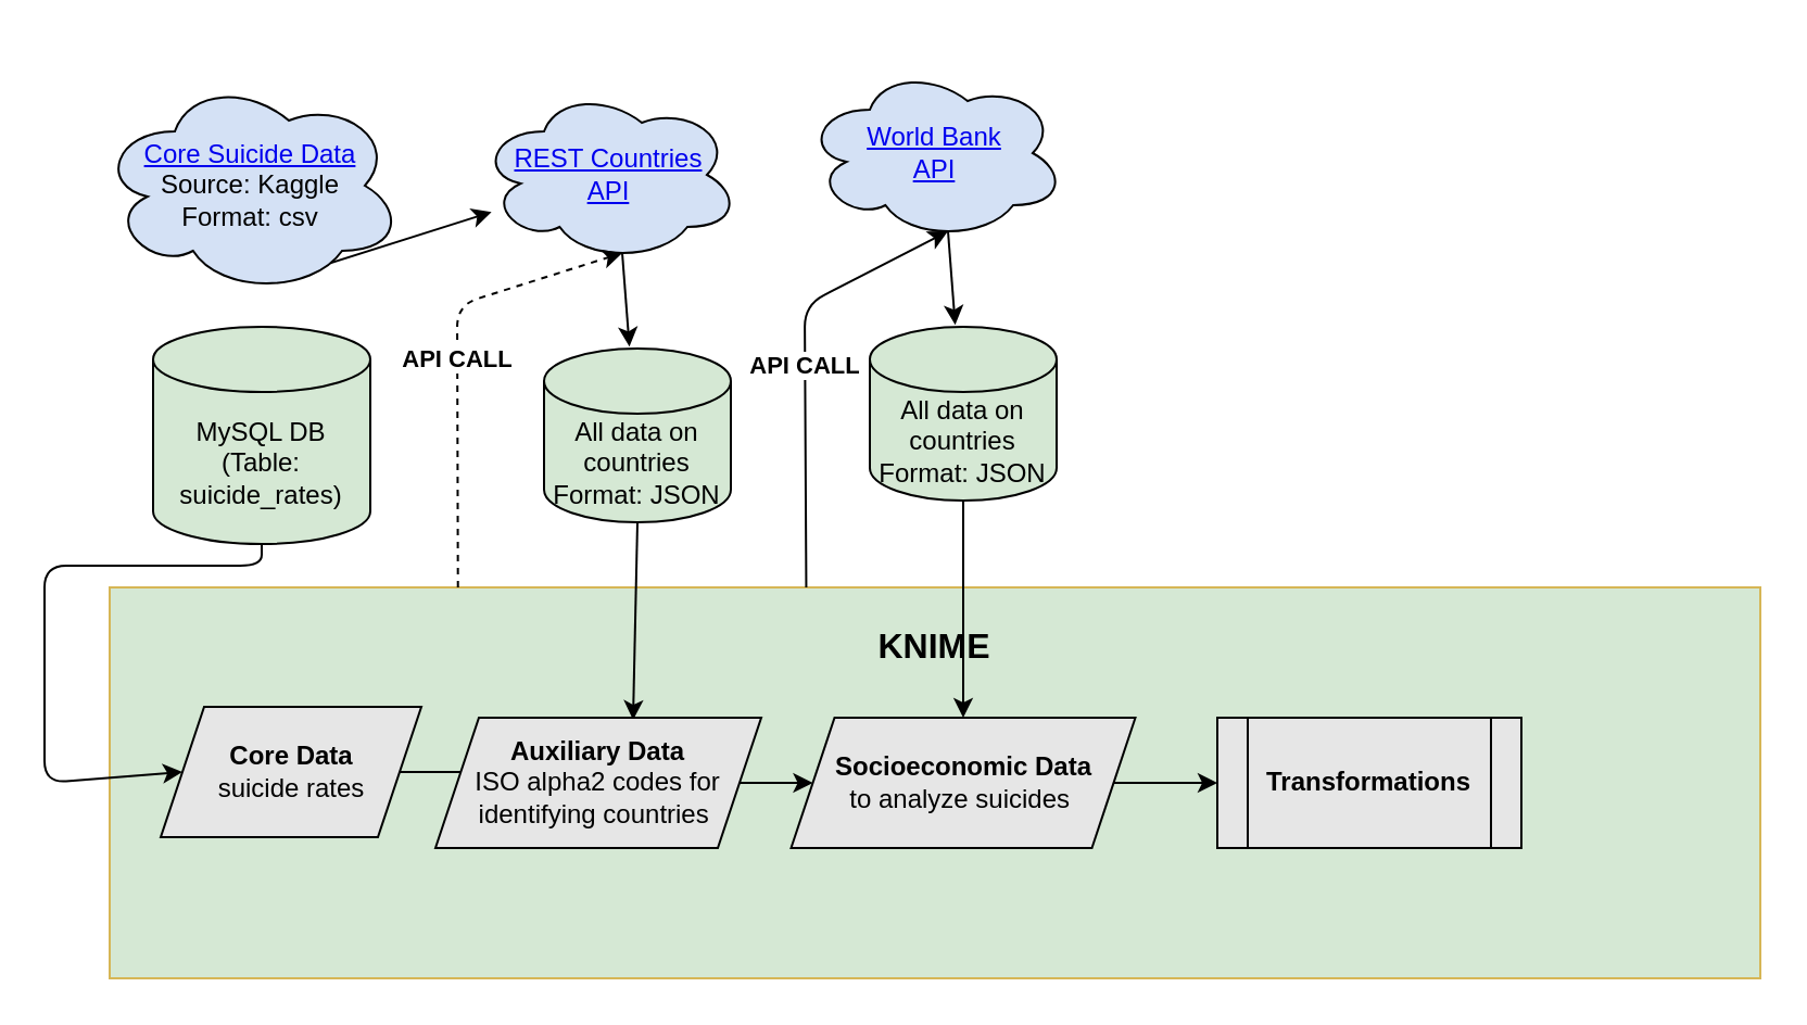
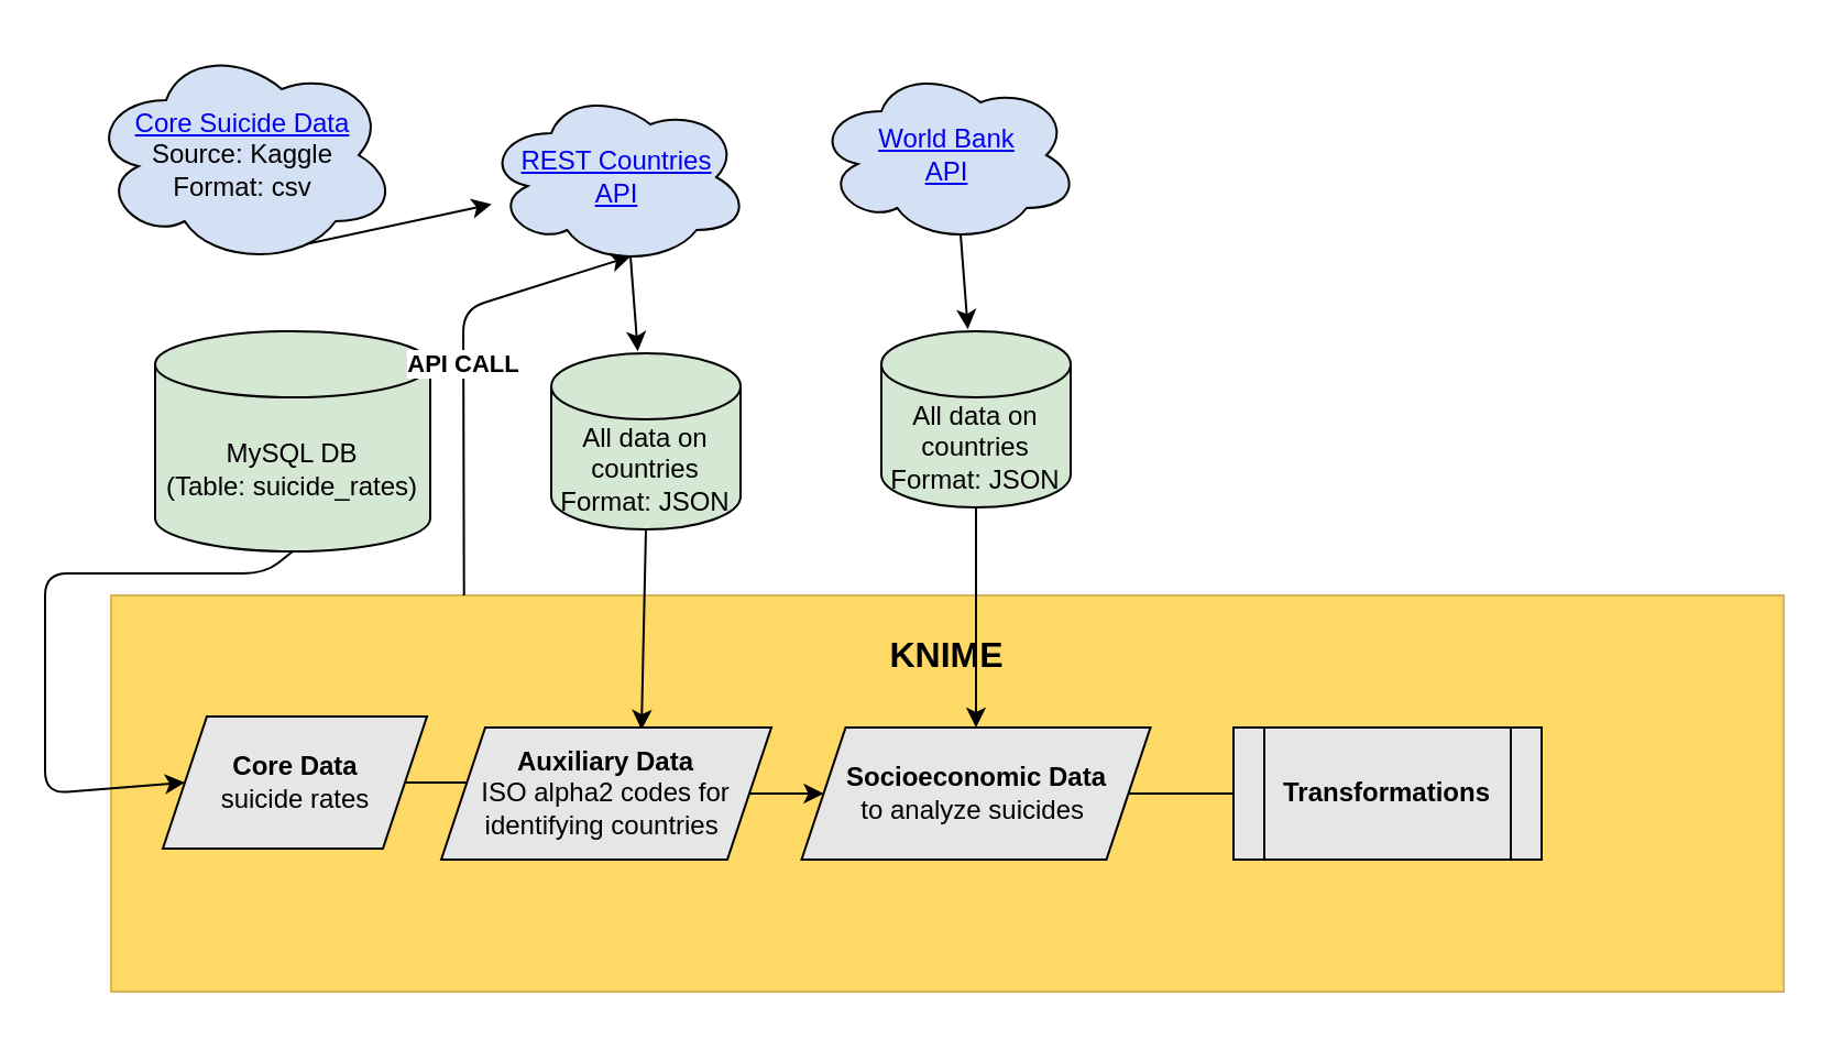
  <mxCell id="0" />
  <mxCell id="1" parent="0" />
- <mxCell id="2" value="&lt;h2 style=&quot;font-size: 16px ; line-height: 100%&quot;&gt;KNIME&lt;/h2&gt;" style="rounded=0;whiteSpace=wrap;html=1;align=center;horizontal=1;verticalAlign=top;labelBackgroundColor=none;strokeColor=#d6b656;fillColor=#d5e8d4;" vertex="1" parent="1"><mxGeometry x="50" y="270" width="760" height="180" as="geometry" /></mxCell>
- <mxCell id="3" value="MySQL DB&lt;br&gt;(Table: suicide_rates)" style="shape=cylinder3;whiteSpace=wrap;html=1;boundedLbl=1;backgroundOutline=1;size=15;fillColor=#D5E8D4;" vertex="1" parent="1"><mxGeometry x="70" y="150" width="100" height="100" as="geometry" /></mxCell>
+ <mxCell id="2" value="&lt;h2 style=&quot;font-size: 16px ; line-height: 100%&quot;&gt;KNIME&lt;/h2&gt;" style="rounded=0;whiteSpace=wrap;html=1;align=center;horizontal=1;verticalAlign=top;labelBackgroundColor=none;strokeColor=#d6b656;fillColor=#FFD966;" vertex="1" parent="1"><mxGeometry x="50" y="270" width="760" height="180" as="geometry" /></mxCell>
+ <mxCell id="3" value="MySQL DB&lt;br&gt;(Table: suicide_rates)" style="shape=cylinder3;whiteSpace=wrap;html=1;boundedLbl=1;backgroundOutline=1;size=15;fillColor=#D5E8D4;" vertex="1" parent="1"><mxGeometry x="70" y="150" width="125" height="100" as="geometry" /></mxCell>
  <mxCell id="4" value="" style="endArrow=classic;html=1;exitX=0.55;exitY=0.95;exitDx=0;exitDy=0;exitPerimeter=0;" edge="1" parent="1" source="22" target="5"><mxGeometry width="50" height="50" relative="1" as="geometry"><mxPoint x="120" y="96" as="sourcePoint" /><mxPoint x="280" y="110" as="targetPoint" /></mxGeometry></mxCell>
  <mxCell id="5" value="&lt;a href=&quot;data:page/id,C5RBs43oDa-KdzZeNtuy&quot;&gt;REST Countries&lt;br&gt;API&lt;/a&gt;" style="ellipse;shape=cloud;whiteSpace=wrap;html=1;fillColor=#D4E1F5;" vertex="1" parent="1"><mxGeometry x="220" y="40" width="120" height="80" as="geometry" /></mxCell>
  <mxCell id="6" value="" style="endArrow=classic;html=1;exitX=0.5;exitY=1;exitDx=0;exitDy=0;exitPerimeter=0;" edge="1" parent="1" source="8"><mxGeometry width="50" height="50" relative="1" as="geometry"><mxPoint x="240" y="260" as="sourcePoint" /><mxPoint x="291" y="331" as="targetPoint" /></mxGeometry></mxCell>
- <mxCell id="7" value="&lt;b&gt;API CALL&lt;/b&gt;" style="endArrow=classic;html=1;entryX=0.55;entryY=0.95;entryDx=0;entryDy=0;entryPerimeter=0;exitX=0.211;exitY=0;exitDx=0;exitDy=0;exitPerimeter=0;dashed=1;" edge="1" parent="1" source="2" target="5"><mxGeometry width="50" height="50" relative="1" as="geometry"><mxPoint x="331.2" y="278.92" as="sourcePoint" /><mxPoint x="310" y="84" as="targetPoint" /><Array as="points"><mxPoint x="210" y="140" /></Array></mxGeometry></mxCell>
+ <mxCell id="7" value="&lt;b&gt;API CALL&lt;/b&gt;" style="endArrow=classic;html=1;entryX=0.55;entryY=0.95;entryDx=0;entryDy=0;entryPerimeter=0;exitX=0.211;exitY=0;exitDx=0;exitDy=0;exitPerimeter=0;" edge="1" parent="1" source="2" target="5"><mxGeometry width="50" height="50" relative="1" as="geometry"><mxPoint x="331.2" y="278.92" as="sourcePoint" /><mxPoint x="310" y="84" as="targetPoint" /><Array as="points"><mxPoint x="210" y="140" /></Array></mxGeometry></mxCell>
  <mxCell id="8" value="All data on countries&lt;br&gt;Format: JSON" style="shape=cylinder3;whiteSpace=wrap;html=1;boundedLbl=1;backgroundOutline=1;size=15;fillColor=#D5E8D4;" vertex="1" parent="1"><mxGeometry x="250" y="160" width="86" height="80" as="geometry" /></mxCell>
  <mxCell id="9" value="" style="endArrow=classic;html=1;exitX=0.55;exitY=0.95;exitDx=0;exitDy=0;exitPerimeter=0;entryX=0.457;entryY=-0.011;entryDx=0;entryDy=0;entryPerimeter=0;" edge="1" parent="1" source="5" target="8"><mxGeometry width="50" height="50" relative="1" as="geometry"><mxPoint x="286" y="116" as="sourcePoint" /><mxPoint x="287.32" y="278.02" as="targetPoint" /></mxGeometry></mxCell>
  <mxCell id="10" value="" style="edgeStyle=orthogonalEdgeStyle;rounded=0;orthogonalLoop=1;jettySize=auto;html=1;" edge="1" parent="1" source="11" target="14"><mxGeometry relative="1" as="geometry" /></mxCell>
  <mxCell id="11" value="&lt;b&gt;Core Data&lt;/b&gt;&lt;br&gt;suicide rates" style="shape=parallelogram;perimeter=parallelogramPerimeter;whiteSpace=wrap;html=1;fixedSize=1;labelBackgroundColor=none;fillColor=#E6E6E6;" vertex="1" parent="1"><mxGeometry x="73.5" y="325" width="120" height="60" as="geometry" /></mxCell>
  <mxCell id="12" value="" style="endArrow=classic;html=1;exitX=0.5;exitY=1;exitDx=0;exitDy=0;exitPerimeter=0;entryX=0;entryY=0.5;entryDx=0;entryDy=0;" edge="1" parent="1" source="3" target="11"><mxGeometry width="50" height="50" relative="1" as="geometry"><mxPoint x="400" y="310" as="sourcePoint" /><mxPoint x="450" y="260" as="targetPoint" /><Array as="points"><mxPoint x="120" y="260" /><mxPoint x="20" y="260" /><mxPoint x="20" y="360" /></Array></mxGeometry></mxCell>
  <mxCell id="13" value="" style="edgeStyle=orthogonalEdgeStyle;rounded=0;orthogonalLoop=1;jettySize=auto;html=1;" edge="1" parent="1" source="14" target="16"><mxGeometry relative="1" as="geometry" /></mxCell>
  <mxCell id="14" value="&lt;b&gt;Auxiliary Data&lt;br&gt;&lt;/b&gt;ISO alpha2 codes for identifying countries&amp;nbsp;" style="shape=parallelogram;perimeter=parallelogramPerimeter;whiteSpace=wrap;html=1;fixedSize=1;labelBackgroundColor=none;fillColor=#E6E6E6;" vertex="1" parent="1"><mxGeometry x="200" y="330" width="150" height="60" as="geometry" /></mxCell>
- <mxCell id="15" value="" style="edgeStyle=orthogonalEdgeStyle;rounded=0;orthogonalLoop=1;jettySize=auto;html=1;fontColor=#E6E6E6;" edge="1" parent="1" source="16" target="23"><mxGeometry relative="1" as="geometry" /></mxCell>
+ <mxCell id="15" value="" style="edgeStyle=orthogonalEdgeStyle;rounded=0;orthogonalLoop=1;jettySize=auto;html=1;fontColor=#E6E6E6;endArrow=none;" edge="1" parent="1" source="16" target="23"><mxGeometry relative="1" as="geometry" /></mxCell>
  <mxCell id="16" value="&lt;b&gt;Socioeconomic Data&lt;br&gt;&lt;/b&gt;&lt;span&gt;to analyze suicides&amp;nbsp;&lt;/span&gt;" style="shape=parallelogram;perimeter=parallelogramPerimeter;whiteSpace=wrap;html=1;fixedSize=1;labelBackgroundColor=none;fillColor=#E6E6E6;" vertex="1" parent="1"><mxGeometry x="363.75" y="330" width="158.5" height="60" as="geometry" /></mxCell>
  <mxCell id="17" value="&lt;a href=&quot;https://datahelpdesk.worldbank.org/knowledgebase/articles/889392-about-the-indicators-api-documentation&quot;&gt;World Bank&lt;br&gt;API&lt;/a&gt;" style="ellipse;shape=cloud;whiteSpace=wrap;html=1;fillColor=#D4E1F5;" vertex="1" parent="1"><mxGeometry x="370" y="30" width="120" height="80" as="geometry" /></mxCell>
  <mxCell id="18" value="" style="endArrow=classic;html=1;exitX=0.5;exitY=1;exitDx=0;exitDy=0;exitPerimeter=0;entryX=0.5;entryY=0;entryDx=0;entryDy=0;" edge="1" parent="1" source="20" target="16"><mxGeometry width="50" height="50" relative="1" as="geometry"><mxPoint x="390" y="260" as="sourcePoint" /><mxPoint x="547.32" y="268.02" as="targetPoint" /></mxGeometry></mxCell>
- <mxCell id="19" value="&lt;b&gt;API CALL&lt;/b&gt;" style="endArrow=classic;html=1;entryX=0.55;entryY=0.95;entryDx=0;entryDy=0;entryPerimeter=0;exitX=0.422;exitY=0;exitDx=0;exitDy=0;exitPerimeter=0;" edge="1" parent="1" target="17" source="2"><mxGeometry width="50" height="50" relative="1" as="geometry"><mxPoint x="481.2" y="268.92" as="sourcePoint" /><mxPoint x="460" y="74" as="targetPoint" /><Array as="points"><mxPoint x="370" y="140" /></Array></mxGeometry></mxCell>
  <mxCell id="20" value="All data on countries&lt;br&gt;Format: JSON" style="shape=cylinder3;whiteSpace=wrap;html=1;boundedLbl=1;backgroundOutline=1;size=15;fillColor=#D5E8D4;" vertex="1" parent="1"><mxGeometry x="400" y="150" width="86" height="80" as="geometry" /></mxCell>
  <mxCell id="21" value="" style="endArrow=classic;html=1;exitX=0.55;exitY=0.95;exitDx=0;exitDy=0;exitPerimeter=0;entryX=0.457;entryY=-0.011;entryDx=0;entryDy=0;entryPerimeter=0;" edge="1" parent="1" source="17" target="20"><mxGeometry width="50" height="50" relative="1" as="geometry"><mxPoint x="436" y="106" as="sourcePoint" /><mxPoint x="437.32" y="268.02" as="targetPoint" /></mxGeometry></mxCell>
- <mxCell id="22" value="&lt;a href=&quot;https://www.kaggle.com/russellyates88/suicide-rates-overview-1985-to-2016&quot;&gt;Core Suicide Data&lt;br&gt;&lt;/a&gt;Source: Kaggle&lt;br&gt;Format: csv" style="ellipse;shape=cloud;whiteSpace=wrap;html=1;fillColor=#D4E1F5;" vertex="1" parent="1"><mxGeometry x="45" y="35" width="140" height="100" as="geometry" /></mxCell>
+ <mxCell id="22" value="&lt;a href=&quot;https://www.kaggle.com/russellyates88/suicide-rates-overview-1985-to-2016&quot;&gt;Core Suicide Data&lt;br&gt;&lt;/a&gt;Source: Kaggle&lt;br&gt;Format: csv" style="ellipse;shape=cloud;whiteSpace=wrap;html=1;fillColor=#D4E1F5;" vertex="1" parent="1"><mxGeometry x="40" y="20" width="140" height="100" as="geometry" /></mxCell>
  <mxCell id="23" value="&lt;font color=&quot;#000000&quot;&gt;&lt;b&gt;Transformations&lt;/b&gt;&lt;/font&gt;" style="shape=process;whiteSpace=wrap;html=1;backgroundOutline=1;labelBackgroundColor=none;fontColor=#E6E6E6;fillColor=#E6E6E6;" vertex="1" parent="1"><mxGeometry x="560" y="330" width="140" height="60" as="geometry" /></mxCell>
